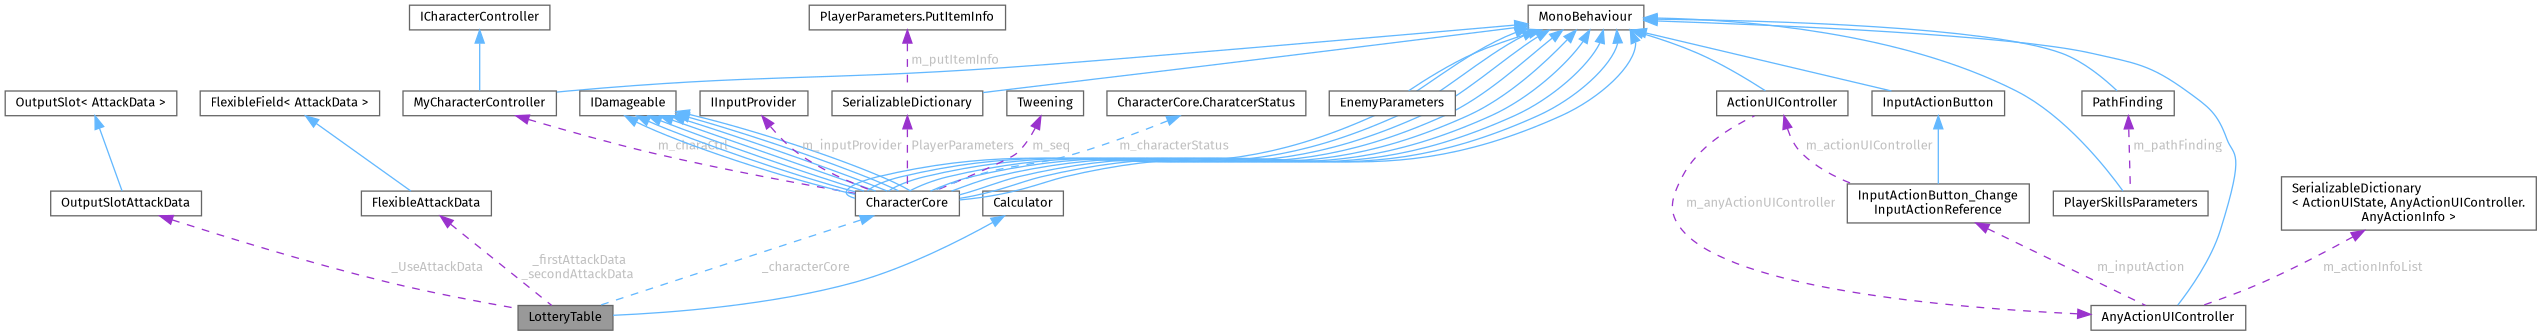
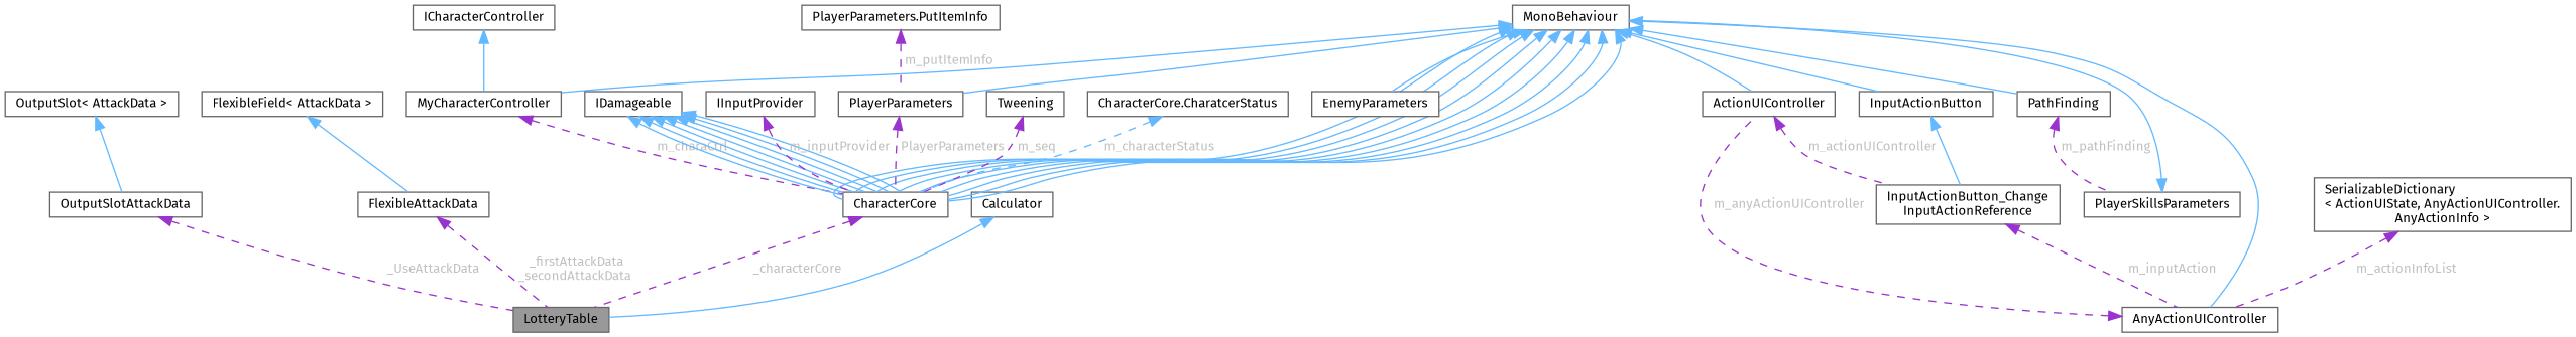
  digraph {
    fontname="Fira Sans"
    rankdir=TB
    node [color=gray40 fillcolor=white fontname="Fira Sans" fontsize=10 shape=box style=filled]
    edge [color=steelblue1 dir=back fontname="Fira Sans" fontsize=10 labelfontname=Helvetica labelfontsize=10 style=solid]
    n1 [fillcolor=grey60 fontcolor=black height=0.2 label=LotteryTable width=0.4]
    n2 [height=0.2 label=Calculator width=0.4]
    n3 [height=0.2 label=OutputSlotAttackData width=0.4]
    n4 [height=0.2 label="OutputSlot\< AttackData \>" width=0.4]
    n5 [height=0.2 label=FlexibleAttackData width=0.4]
    n6 [height=0.2 label="FlexibleField\< AttackData \>" width=0.4]
    n7 [height=0.2 label=CharacterCore width=0.4]
    n8 [height=0.2 label=MonoBehaviour width=0.4]
    n9 [height=0.2 label=MyCharacterController width=0.4]
-   n10 [height=0.2 label=SerializableDictionary width=0.4]
+   n10 [height=0.2 label=PlayerParameters width=0.4]
    n11 [height=0.2 label=ActionUIController width=0.4]
    n12 [height=0.2 label=AnyActionUIController width=0.4]
    n13 [height=0.2 label=InputActionButton width=0.4]
    n14 [height=0.2 label=EnemyParameters width=0.4]
    n15 [height=0.2 label=PlayerSkillsParameters width=0.4]
    n16 [height=0.2 label=PathFinding width=0.4]
    n17 [height=0.2 label="InputActionButton_Change\lInputActionReference" width=0.4]
    n18 [height=0.2 label=IDamageable width=0.4]
    n19 [height=0.2 label=ICharacterController width=0.4]
    n20 [height=0.2 label=IInputProvider width=0.4]
    n21 [height=0.2 label=Tweening width=0.4]
    n22 [height=0.2 label="CharacterCore.CharatcerStatus" width=0.4]
    n23 [height=0.2 label="PlayerParameters.PutItemInfo" width=0.4]
    n24 [height=0.2 label="SerializableDictionary\l\< ActionUIState, AnyActionUIController.\lAnyActionInfo \>" width=0.4]
    n2 -> n1
    n3 -> n1 [color=darkorchid3 fontcolor=grey label=" _UseAttackData" style=dashed]
    n4 -> n3
    n5 -> n1 [color=darkorchid3 fontcolor=grey label=" _firstAttackData\n_secondAttackData" style=dashed]
    n6 -> n5
-   n7 -> n1 [fontcolor=grey label=" _characterCore" style=dashed]
+   n7 -> n1 [color=darkorchid3 fontcolor=grey label=" _characterCore" style=dashed]
    n8 -> n7
    n8 -> n7
    n8 -> n7
    n8 -> n7
    n8 -> n7
    n8 -> n7
    n8 -> n7
    n8 -> n7
    n8 -> n7
    n8 -> n9
    n8 -> n10
    n8 -> n11
    n8 -> n12
    n8 -> n13
    n8 -> n14
-   n8 -> n15
+   n15 -> n8
    n8 -> n16
    n9 -> n7 [color=darkorchid3 fontcolor=grey label=" m_charaCtrl" style=dashed]
    n10 -> n7 [color=darkorchid3 fontcolor=grey label=" PlayerParameters" style=dashed]
    n11 -> n17 [color=darkorchid3 fontcolor=grey label=" m_actionUIController" style=dashed]
    n12 -> n11 [color=darkorchid3 fontcolor=grey label=" m_anyActionUIController" style=dashed]
    n13 -> n17
    n16 -> n15 [color=darkorchid3 fontcolor=grey label=" m_pathFinding" style=dashed]
    n17 -> n12 [color=darkorchid3 fontcolor=grey label=" m_inputAction" style=dashed]
    n18 -> n7
    n18 -> n7
    n18 -> n7
    n18 -> n7
    n18 -> n7
    n18 -> n7
    n18 -> n7
    n19 -> n9
    n20 -> n7 [color=darkorchid3 fontcolor=grey label=" m_inputProvider" style=dashed]
    n21 -> n7 [color=darkorchid3 fontcolor=grey label=" m_seq" style=dashed]
    n22 -> n7 [fontcolor=grey label=" m_characterStatus" style=dashed]
    n23 -> n10 [color=darkorchid3 fontcolor=grey label=" m_putItemInfo" style=dashed]
    n24 -> n12 [color=darkorchid3 fontcolor=grey label=" m_actionInfoList" style=dashed]
  }
